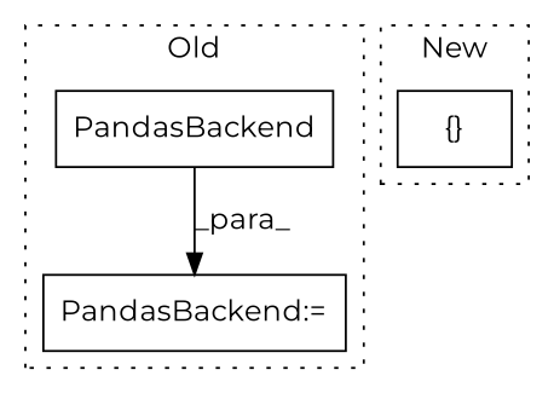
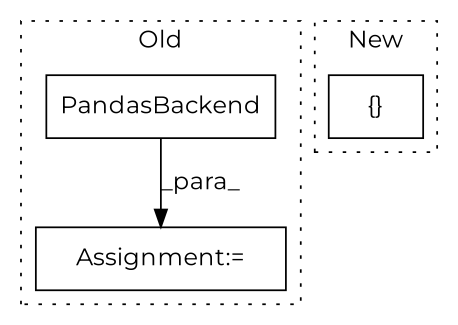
  digraph {
    fontname=Montserrat
    node [shape=box fontname=Montserrat]
    n1 [a=32 l="14,1" label=PandasBackend s="12381,12406"]
-   n2 [a=7 l=1 label="PandasBackend:=" s=12380]
+   n2 [a=7 l=1 label="Assignment:=" s=12380]
    n3 [a=4 l="1,1" label="{}" s="17543,17573"]
    subgraph cluster_1 {
      label=Old
      style=dotted
      n1
      n2
    }
    subgraph cluster_2 {
      label=New
      style=dotted
      n3
    }
    n1 -> n2 [label=_para_ fontname=Montserrat]
  }
